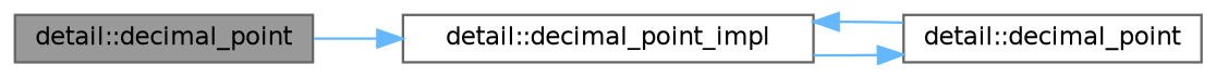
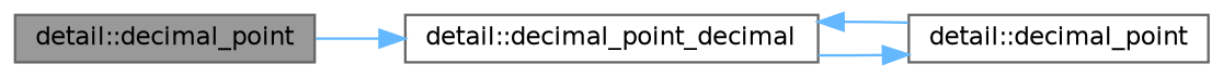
  digraph {
    rankdir=LR
    fontname="DejaVu Sans"
    node [color=grey40 fillcolor=white fontname="DejaVu Sans" fontsize=10 shape=box style=filled]
    edge [color=steelblue1 fontname="DejaVu Sans" fontsize=10 labelfontname=Helvetica labelfontsize=10 style=solid]
    n1 [color=gray40 fillcolor=grey60 fontcolor=black height=0.2 label="detail::decimal_point" width=0.4]
-   n2 [height=0.2 label="detail::decimal_point_impl" width=0.4]
+   n2 [height=0.2 label="detail::decimal_point_decimal" width=0.4]
    n3 [height=0.2 label="detail::decimal_point" width=0.4]
    n1 -> n2
    n2 -> n3
    n3 -> n2
  }
